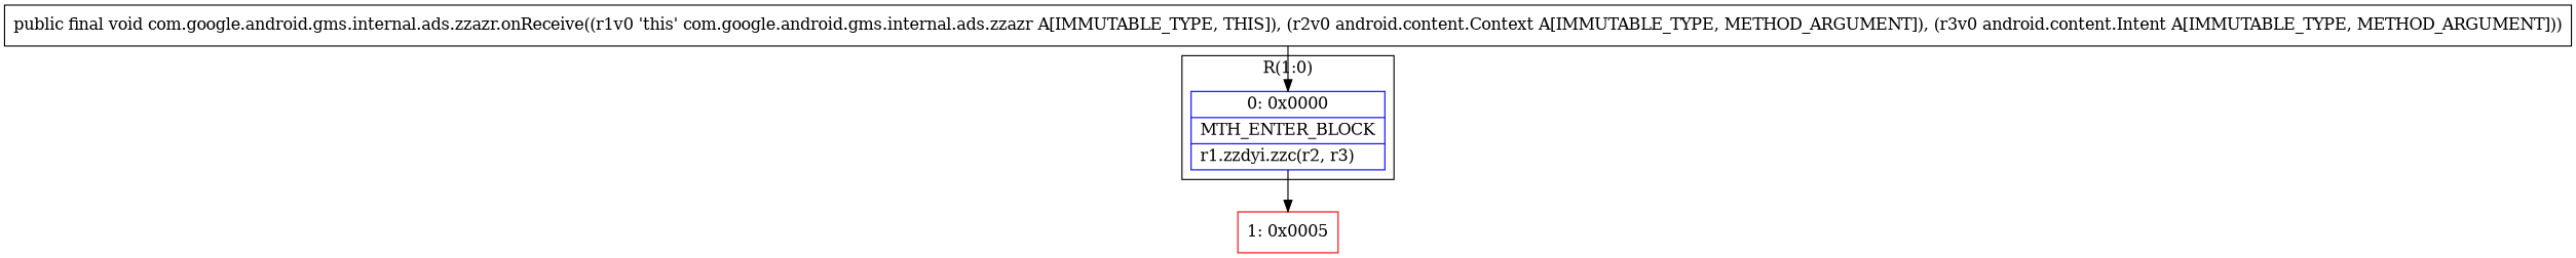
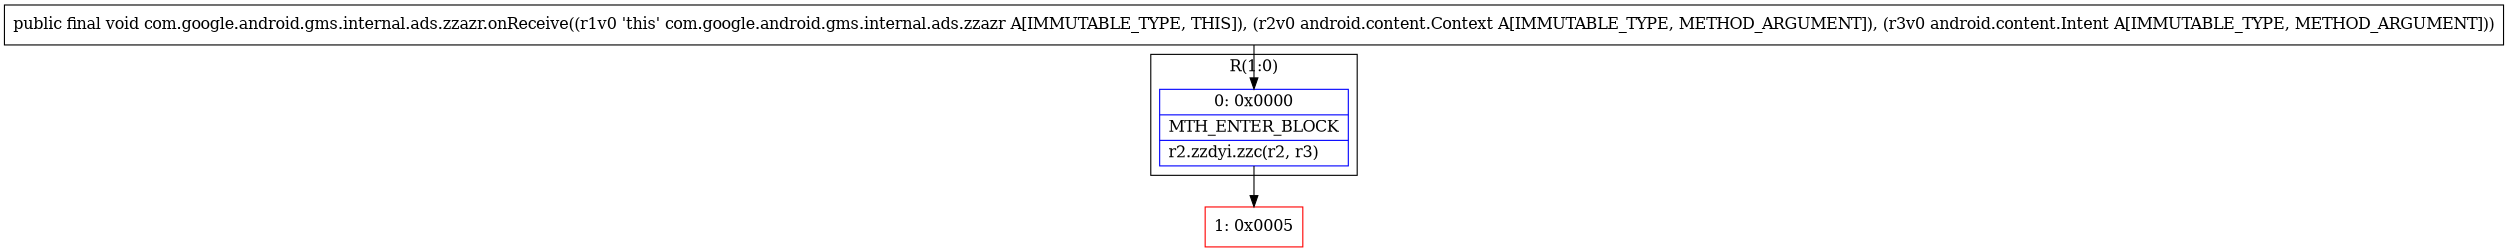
  digraph {
    node [shape=record]
-   n1 [color=blue label="{0\:\ 0x0000|MTH_ENTER_BLOCK\l|r1.zzdyi.zzc(r2, r3)\l}"]
+   n1 [color=blue label="{0\:\ 0x0000|MTH_ENTER_BLOCK\l|r2.zzdyi.zzc(r2, r3)\l}"]
    n2 [color=red label="{1\:\ 0x0005}"]
    n3 [label="{public final void com.google.android.gms.internal.ads.zzazr.onReceive((r1v0 'this' com.google.android.gms.internal.ads.zzazr A[IMMUTABLE_TYPE, THIS]), (r2v0 android.content.Context A[IMMUTABLE_TYPE, METHOD_ARGUMENT]), (r3v0 android.content.Intent A[IMMUTABLE_TYPE, METHOD_ARGUMENT])) }"]
    subgraph cluster_1 {
      label="R(1:0)"
      n1
    }
    n1 -> n2
    n3 -> n1
  }
